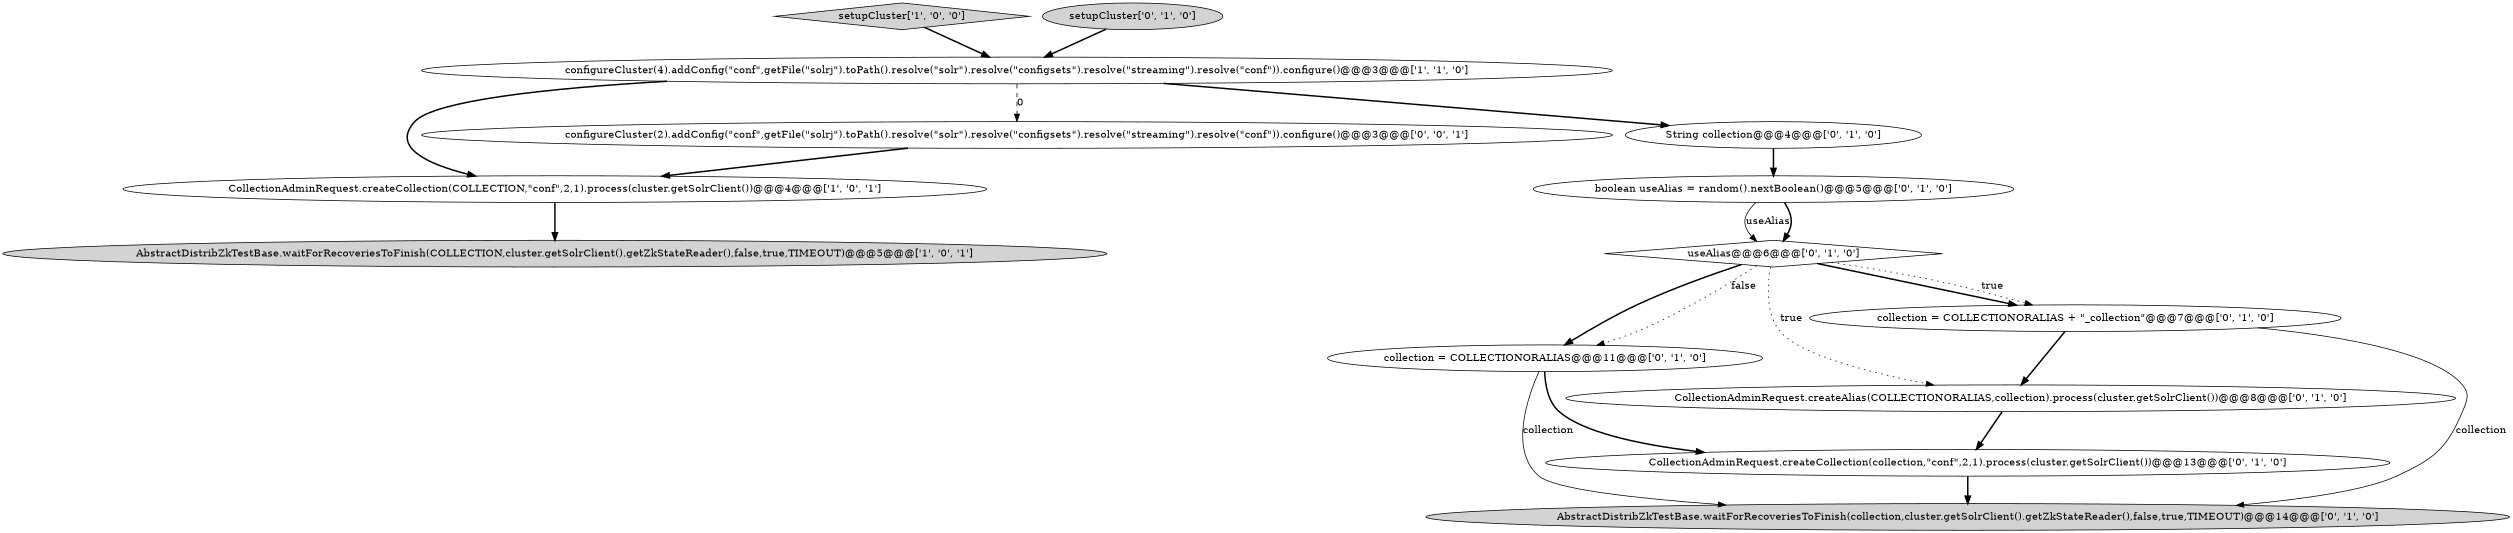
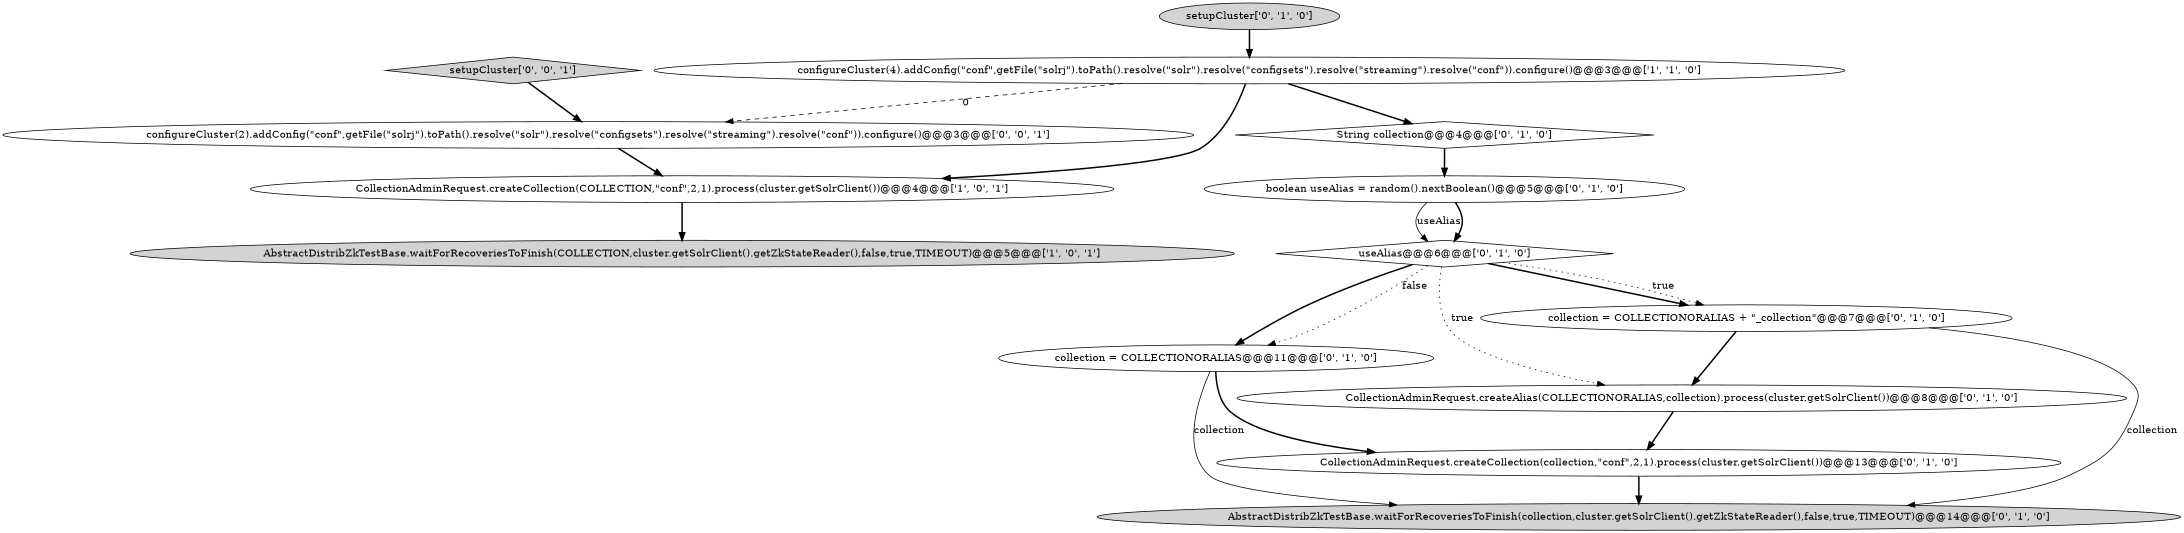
  digraph {
    node [fillcolor=white shape=ellipse style=filled]
    edge [style=bold]
-   n1 [fillcolor=lightgray label="setupCluster['1', '0', '0']" shape=diamond]
    n2 [label="configureCluster(4).addConfig(\"conf\",getFile(\"solrj\").toPath().resolve(\"solr\").resolve(\"configsets\").resolve(\"streaming\").resolve(\"conf\")).configure()@@@3@@@['1', '1', '0']"]
    n3 [label="CollectionAdminRequest.createCollection(COLLECTION,\"conf\",2,1).process(cluster.getSolrClient())@@@4@@@['1', '0', '1']"]
    n4 [label="configureCluster(2).addConfig(\"conf\",getFile(\"solrj\").toPath().resolve(\"solr\").resolve(\"configsets\").resolve(\"streaming\").resolve(\"conf\")).configure()@@@3@@@['0', '0', '1']"]
-   n5 [label="String collection@@@4@@@['0', '1', '0']"]
+   n5 [label="String collection@@@4@@@['0', '1', '0']" shape=diamond]
    n6 [fillcolor=lightgray label="AbstractDistribZkTestBase.waitForRecoveriesToFinish(COLLECTION,cluster.getSolrClient().getZkStateReader(),false,true,TIMEOUT)@@@5@@@['1', '0', '1']"]
    n7 [label="useAlias@@@6@@@['0', '1', '0']" shape=diamond]
    n8 [label="collection = COLLECTIONORALIAS + \"_collection\"@@@7@@@['0', '1', '0']"]
    n9 [label="CollectionAdminRequest.createAlias(COLLECTIONORALIAS,collection).process(cluster.getSolrClient())@@@8@@@['0', '1', '0']"]
    n10 [label="collection = COLLECTIONORALIAS@@@11@@@['0', '1', '0']"]
    n11 [fillcolor=lightgray label="AbstractDistribZkTestBase.waitForRecoveriesToFinish(collection,cluster.getSolrClient().getZkStateReader(),false,true,TIMEOUT)@@@14@@@['0', '1', '0']"]
    n12 [label="CollectionAdminRequest.createCollection(collection,\"conf\",2,1).process(cluster.getSolrClient())@@@13@@@['0', '1', '0']"]
+   n13 [fillcolor=lightgray label="setupCluster['0', '0', '1']" shape=diamond]
    n14 [label="boolean useAlias = random().nextBoolean()@@@5@@@['0', '1', '0']"]
    n15 [fillcolor=lightgray label="setupCluster['0', '1', '0']"]
-   n1 -> n2
    n2 -> n3
    n2 -> n4 [label=0 style=dashed]
    n2 -> n5
    n3 -> n6
    n4 -> n3
    n5 -> n14
    n7 -> n8
    n7 -> n8 [label=true style=dotted]
    n7 -> n9 [label=true style=dotted]
    n7 -> n10 [label=false style=dotted]
    n7 -> n10
    n8 -> n9
    n8 -> n11 [label=collection style=solid]
    n9 -> n12
    n10 -> n11 [label=collection style=solid]
    n10 -> n12
    n12 -> n11
+   n13 -> n4
    n14 -> n7 [label=useAlias style=solid]
    n14 -> n7
    n15 -> n2
  }
